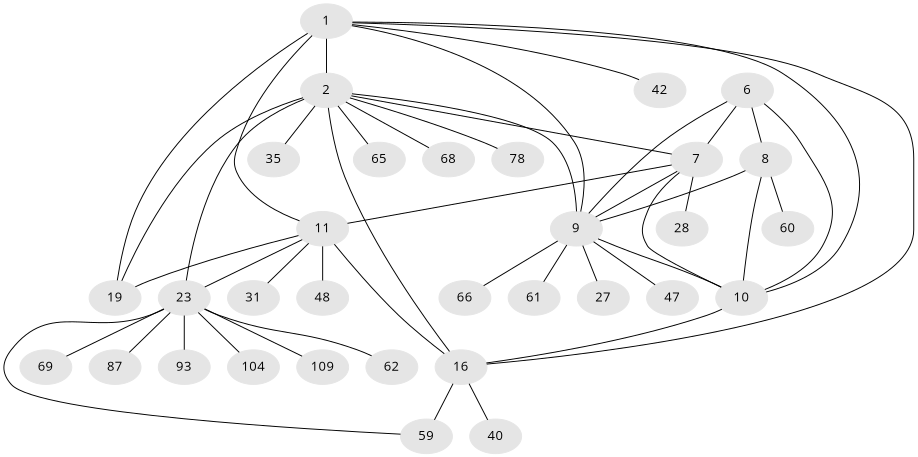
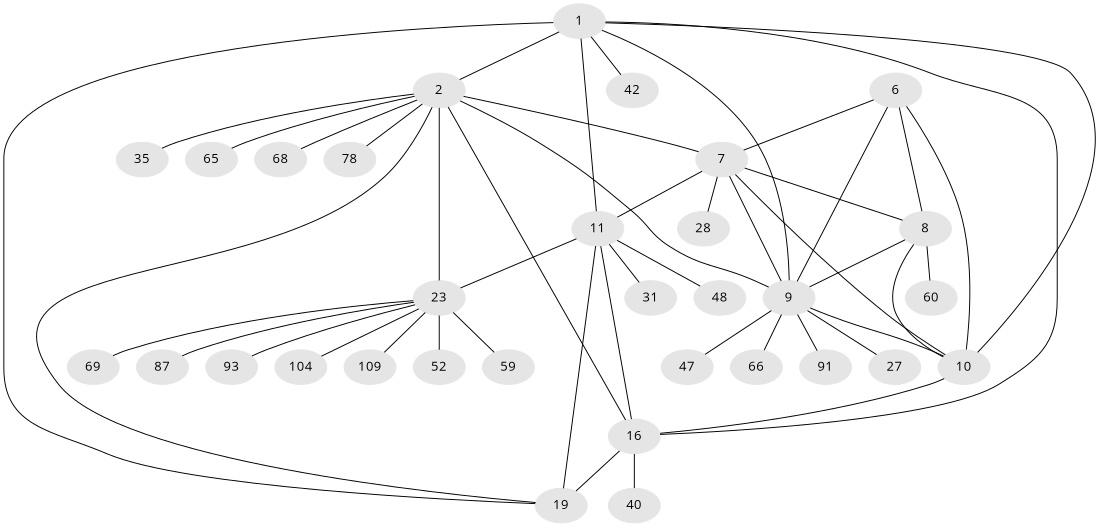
  graph {
    fontname="Open Sans"
    node [color=gray90 fontname="Open Sans" style=filled]
    edge [fontname="Open Sans"]
    1 [super="+55+3+17+82+96+108"]
    2 [super="+21"]
    9
    10 [super="+56"]
    11 [super="+33+43+89+36+14+12+13"]
    16 [super="+32+74+75+44+20"]
    19 [super="+54"]
    42
    7 [super="+85+107+45"]
    23 [super="+24+30+83+101"]
    35
    65
    68
    78 [super="+88"]
    27
    47
    66
-   91 [label=61]
+   91
    31
    48
    40
    8
    28 [super="+29"]
-   52 [label=62]
+   52
    59 [super="+105"]
    69
    87
    93
    104
    109
    6
    60
    1 -- 2 [weight=4]
    1 -- 9
    1 -- 10
    1 -- 11
    1 -- 16 [weight=2]
    1 -- 19
    1 -- 42
    2 -- 9
    2 -- 16
    2 -- 19
    2 -- 7
    2 -- 23 [weight=6]
    2 -- 35
    2 -- 65
    2 -- 68
    2 -- 78
    9 -- 10
    9 -- 27
    9 -- 47
    9 -- 66
    9 -- 91
    10 -- 16
    11 -- 16 [weight=2]
    11 -- 19
    11 -- 23
    11 -- 31
    11 -- 48
-   16 -- 59 [weight=2]
+   16 -- 19 [weight=2]
    16 -- 40
    7 -- 9
    7 -- 10
    7 -- 11 [weight=2]
+   7 -- 8
    7 -- 28
    23 -- 52
    23 -- 59
    23 -- 69
    23 -- 87
    23 -- 93
    23 -- 104
    23 -- 109
    8 -- 9
    8 -- 10
    8 -- 60
    6 -- 9
    6 -- 10
    6 -- 7
    6 -- 8
  }
